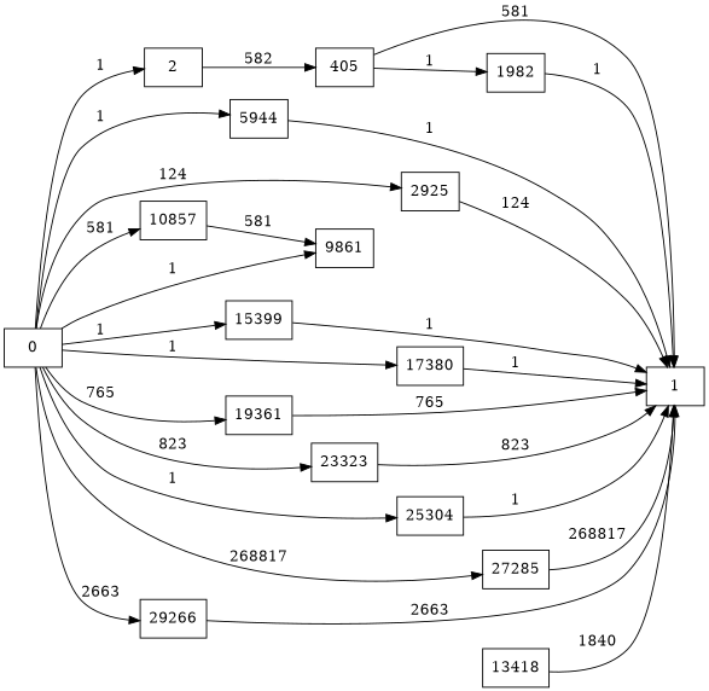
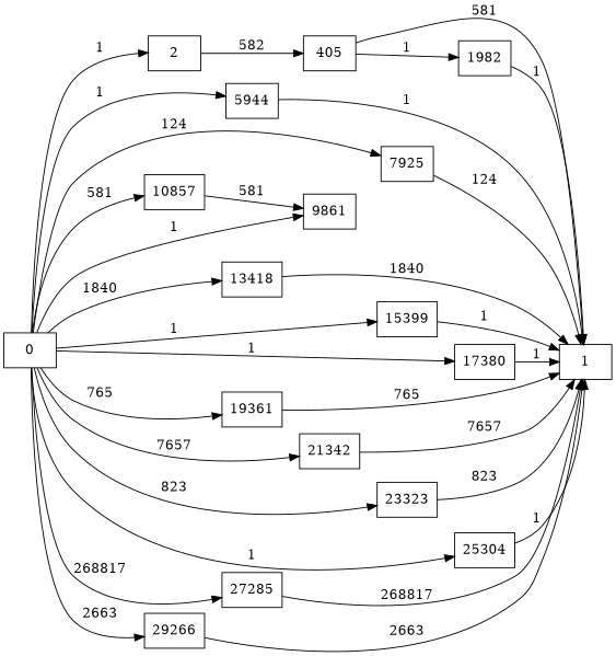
  digraph {
    rankdir=LR
    node [shape=rectangle]
    2
    405
    1
    1982
    5944
-   7925 [label=2925]
+   7925
    10857
    9861
    13418
    15399
    17380
    19361
+   21342
    23323
    25304
    27285
    29266
    0
    2 -> 405 [label=582]
    405 -> 1 [label=581]
    405 -> 1982 [label=1]
    1982 -> 1 [label=1]
    5944 -> 1 [label=1]
    7925 -> 1 [label=124]
    10857 -> 9861 [label=581]
    13418 -> 1 [label=1840]
    15399 -> 1 [label=1]
    17380 -> 1 [label=1]
    19361 -> 1 [label=765]
+   21342 -> 1 [label=7657]
    23323 -> 1 [label=823]
    25304 -> 1 [label=1]
    27285 -> 1 [label=268817]
    29266 -> 1 [label=2663]
    0 -> 2 [label=1]
    0 -> 5944 [label=1]
    0 -> 7925 [label=124]
    0 -> 10857 [label=581]
    0 -> 9861 [label=1]
+   0 -> 13418 [label=1840]
    0 -> 15399 [label=1]
    0 -> 17380 [label=1]
    0 -> 19361 [label=765]
+   0 -> 21342 [label=7657]
    0 -> 23323 [label=823]
    0 -> 25304 [label=1]
    0 -> 27285 [label=268817]
    0 -> 29266 [label=2663]
  }
